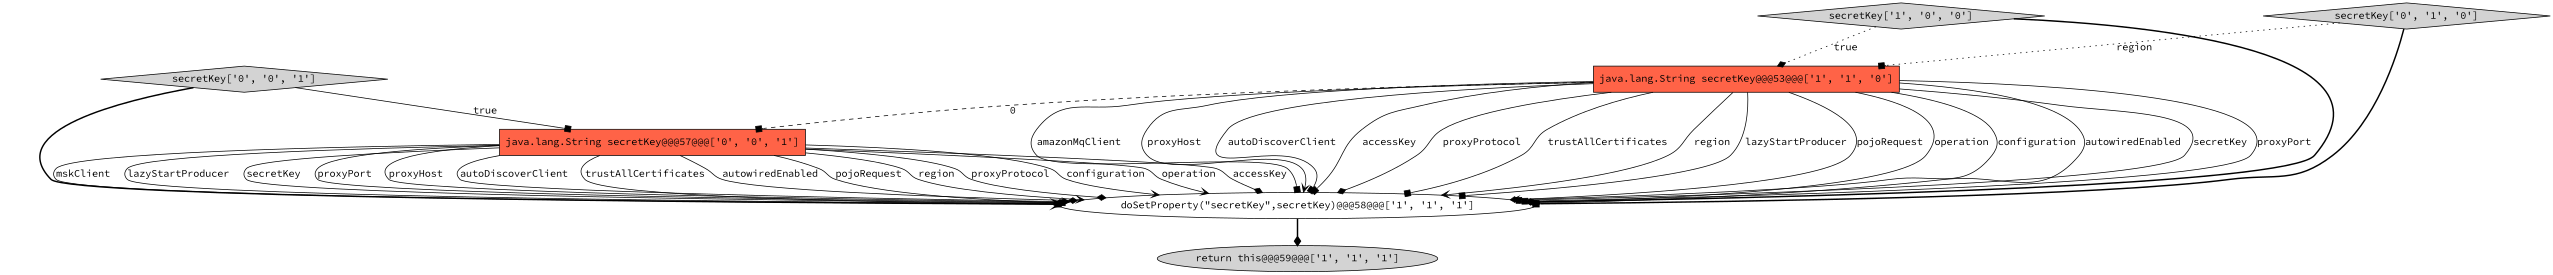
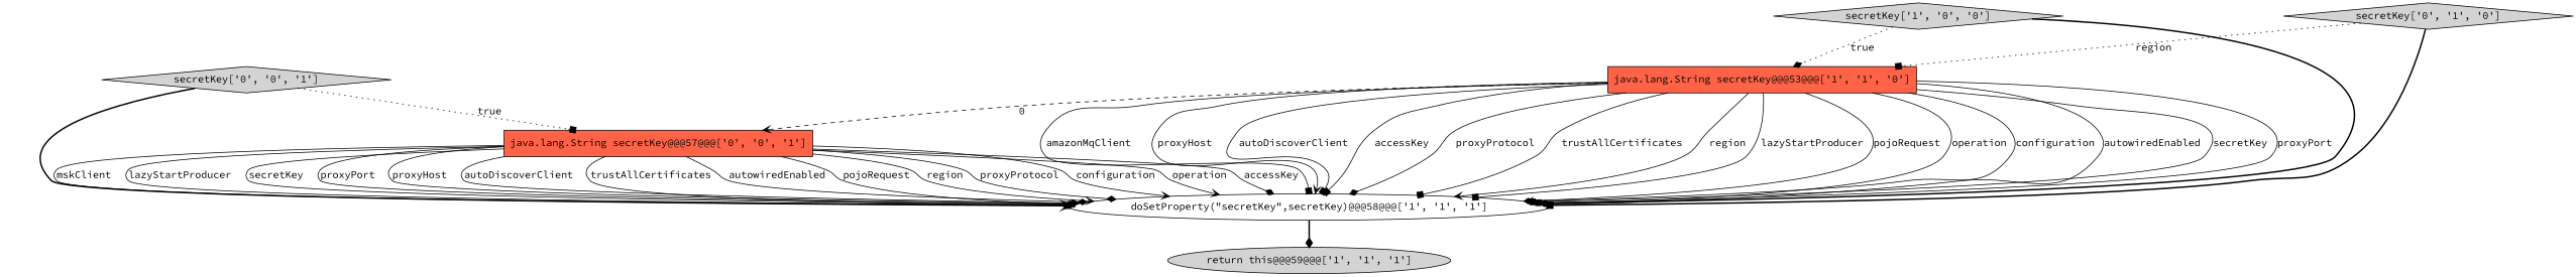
  digraph {
    fontname="Source Code Pro"
    node [fillcolor=lightgray fontname="Source Code Pro" shape=diamond style=filled]
    edge [arrowhead=diamond fontname="Source Code Pro" style=solid]
    n1 [label="return this@@@59@@@['1', '1', '1']" shape=ellipse]
    n2 [label="secretKey['0', '0', '1']"]
    n3 [fillcolor=tomato label="java.lang.String secretKey@@@57@@@['0', '0', '1']" shape=box]
    n4 [fillcolor=white label="doSetProperty(\"secretKey\",secretKey)@@@58@@@['1', '1', '1']" shape=ellipse]
    n5 [fillcolor=tomato label="java.lang.String secretKey@@@53@@@['1', '1', '0']" shape=box]
    n6 [label="secretKey['1', '0', '0']"]
    n7 [label="secretKey['0', '1', '0']"]
-   n2 -> n3 [arrowhead=box label=true]
+   n2 -> n3 [arrowhead=box label=true style=dotted]
    n2 -> n4 [arrowhead=vee style=bold]
    n3 -> n4 [label=mskClient]
    n3 -> n4 [arrowhead=vee label=lazyStartProducer]
    n3 -> n4 [label=secretKey]
    n3 -> n4 [arrowhead=box label=proxyPort]
    n3 -> n4 [label=proxyHost]
    n3 -> n4 [arrowhead=vee label=autoDiscoverClient]
    n3 -> n4 [arrowhead=box label=trustAllCertificates]
    n3 -> n4 [label=autowiredEnabled]
    n3 -> n4 [label=pojoRequest]
    n3 -> n4 [arrowhead=vee label=region]
    n3 -> n4 [label=proxyProtocol]
    n3 -> n4 [arrowhead=vee label=configuration]
    n3 -> n4 [arrowhead=vee label=operation]
    n3 -> n4 [label=accessKey]
    n4 -> n1 [style=bold]
-   n5 -> n3 [arrowhead=box label=0 style=dashed]
+   n5 -> n3 [arrowhead=vee label=0 style=dashed]
    n5 -> n4 [arrowhead=box label=amazonMqClient]
    n5 -> n4 [arrowhead=vee label=proxyHost]
    n5 -> n4 [arrowhead=box label=autoDiscoverClient]
    n5 -> n4 [arrowhead=box label=accessKey]
    n5 -> n4 [label=proxyProtocol]
    n5 -> n4 [arrowhead=box label=trustAllCertificates]
    n5 -> n4 [arrowhead=vee label=region]
    n5 -> n4 [arrowhead=box label=lazyStartProducer]
    n5 -> n4 [label=pojoRequest]
    n5 -> n4 [label=operation]
    n5 -> n4 [arrowhead=vee label=configuration]
    n5 -> n4 [label=autowiredEnabled]
    n5 -> n4 [arrowhead=box label=secretKey]
    n5 -> n4 [arrowhead=box label=proxyPort]
    n6 -> n4 [style=bold]
    n6 -> n5 [label=true style=dotted]
    n7 -> n4 [arrowhead=box style=bold]
    n7 -> n5 [arrowhead=box label=region style=dotted]
  }
